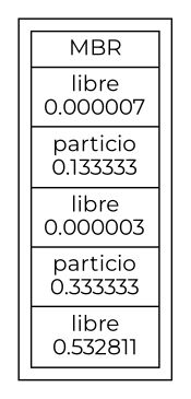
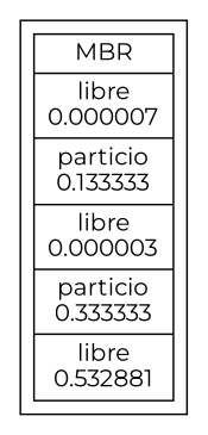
  digraph {
    rankdir=TB
    fontname=Montserrat
-   n1 [label="{MBR|libre\n0.000007|particio\n0.133333|libre\n0.000003|particio\n0.333333|libre\n0.532811}" shape=record fontname=Montserrat]
+   n1 [label="{MBR|libre\n0.000007|particio\n0.133333|libre\n0.000003|particio\n0.333333|libre\n0.532881}" shape=record fontname=Montserrat]
    subgraph cluster_1 {
      n1
    }
  }
